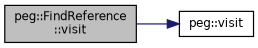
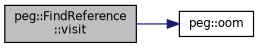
  digraph {
    rankdir=LR
    node [color=black fontname=Helvetica fontsize=10 shape=record style=filled]
    n1 [fillcolor=grey75 fontcolor=black height=0.2 label="peg::FindReference\l::visit" width=0.4]
-   n2 [fillcolor=white height=0.2 label="peg::visit" width=0.4]
+   n2 [fillcolor=white height=0.2 label="peg::oom" width=0.4]
    n1 -> n2 [color=midnightblue fontname=Helvetica fontsize=10 labelfontname=Helvetica labelfontsize=10 style=solid]
  }
